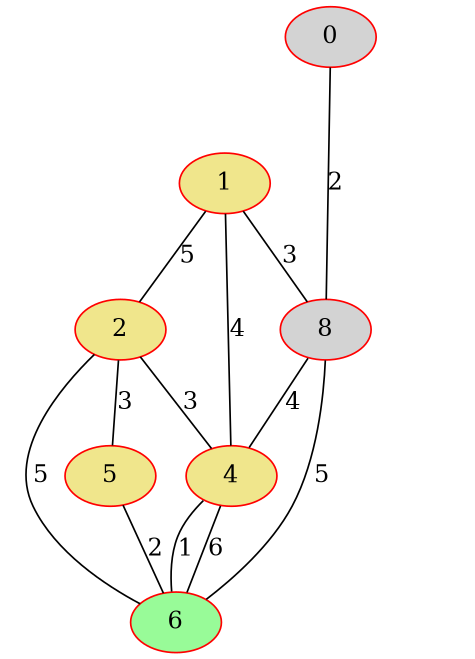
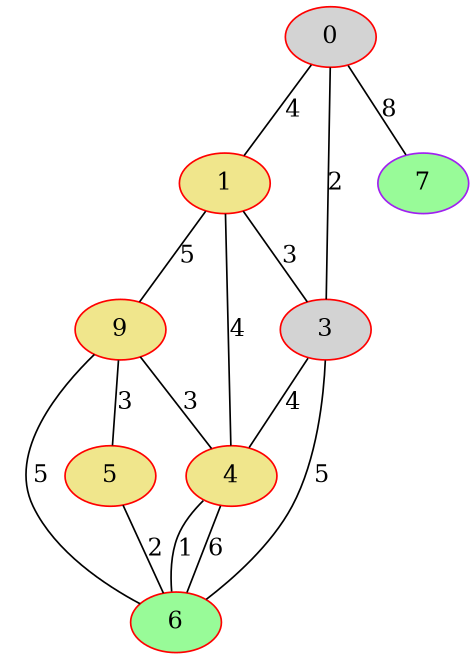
  graph {
    node [color=red fillcolor=khaki style=filled weight=1]
    0 [fillcolor=lightgrey]
    1
-   3 [fillcolor=lightgrey label=8]
-   2
+   3 [fillcolor=lightgrey]
+   7 [color=purple fillcolor=palegreen weight=4]
+   2 [label=9]
    4
    6 [fillcolor=palegreen]
    5
+   0 -- 1 [label=4]
    0 -- 3 [label=2]
+   0 -- 7 [label=8]
    1 -- 3 [label=3]
    1 -- 2 [label=5]
    3 -- 4 [label=4]
    3 -- 6 [label=5]
    2 -- 4 [label=3]
    2 -- 6 [label=5]
    2 -- 5 [label=3]
    4 -- 1 [label=4]
    4 -- 6 [label=6]
    4 -- 6 [label=1]
    5 -- 6 [label=2]
  }
